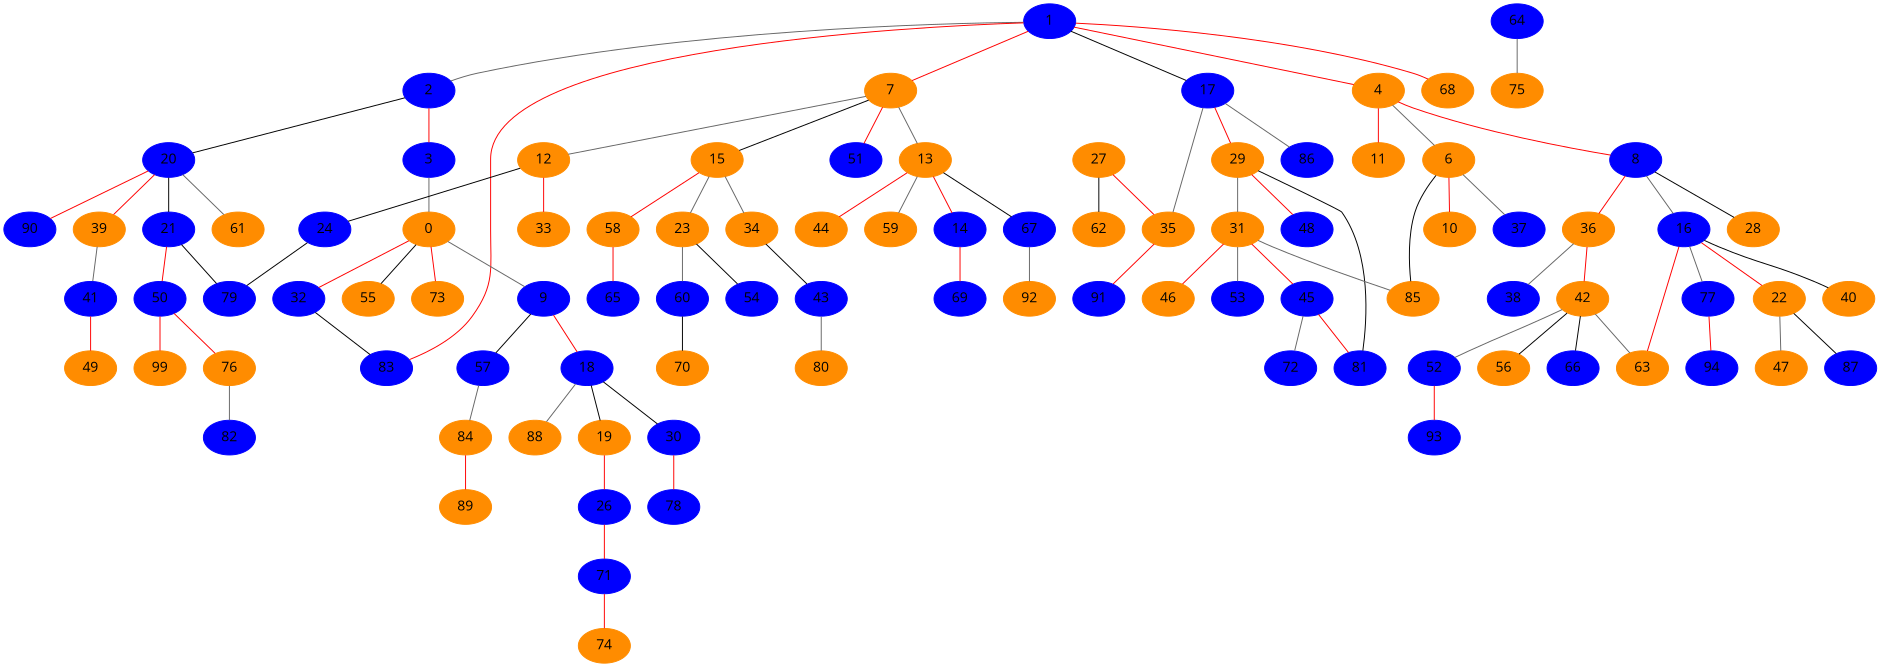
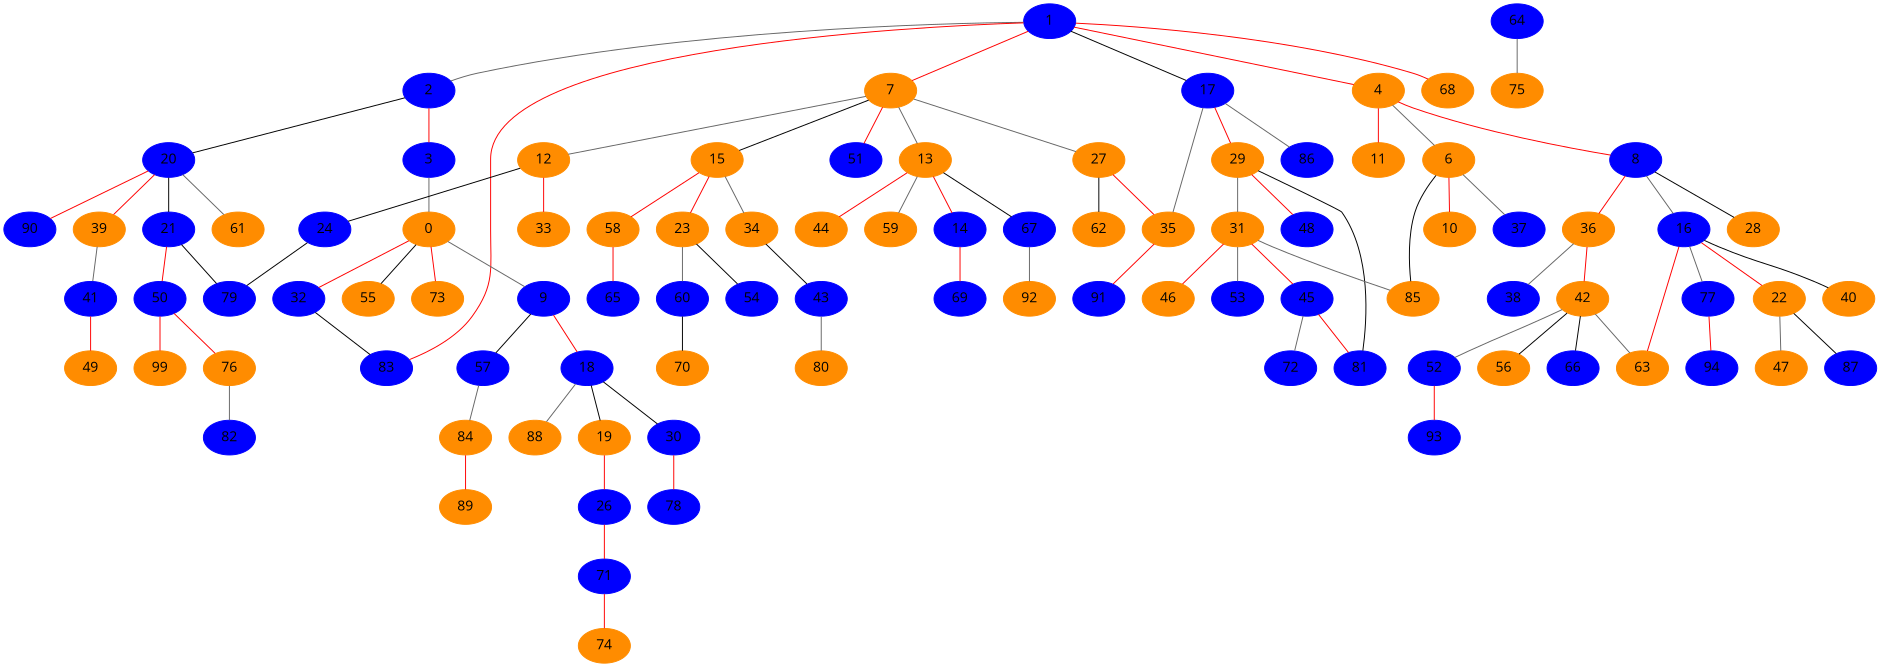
  graph {
    fontname="Open Sans"
    node [color=blue fontname="Open Sans" style=filled]
    edge [color=red fontname="Open Sans"]
    1
    2
    4 [color=darkorange]
    7 [color=darkorange]
    17
    68 [color=darkorange]
    83
    3
    20
    6 [color=darkorange]
    8
    11 [color=darkorange]
    12 [color=darkorange]
    13 [color=darkorange]
    15 [color=darkorange]
    27 [color=darkorange]
    51
    29 [color=darkorange]
    35 [color=darkorange]
    86
    n21 [color=darkorange label=0]
    21
    39 [color=darkorange]
    61 [color=darkorange]
    90
    9
    32
    55 [color=darkorange]
    73 [color=darkorange]
    10 [color=darkorange]
    37
    85 [color=darkorange]
    16
    28 [color=darkorange]
    36 [color=darkorange]
    18
    57
    24
    33 [color=darkorange]
    14
    44 [color=darkorange]
    59 [color=darkorange]
    67
    23 [color=darkorange]
    34 [color=darkorange]
    58 [color=darkorange]
    62 [color=darkorange]
    22 [color=darkorange]
    40 [color=darkorange]
    63 [color=darkorange]
    77
    38
    42 [color=darkorange]
    19 [color=darkorange]
    30
    88 [color=darkorange]
    84 [color=darkorange]
    79
    69
    92 [color=darkorange]
    54
    60
    43
    65
    47 [color=darkorange]
    87
    94
    31 [color=darkorange]
    48
    81
    91
    26
    78
    71
    50
    41
    76 [color=darkorange]
    n78 [color=darkorange label=99]
    70 [color=darkorange]
    64
    75 [color=darkorange]
    74 [color=darkorange]
    45
    46 [color=darkorange]
    53
    72
    80 [color=darkorange]
    52
    56 [color=darkorange]
    66
    49 [color=darkorange]
    93
    82
    89 [color=darkorange]
    1 -- 2 [color=gray40]
    1 -- 4
    1 -- 7
    1 -- 17 [color=black]
    1 -- 68
    1 -- 83
    2 -- 3
    2 -- 20 [color=black]
    4 -- 6 [color=gray40]
    4 -- 8
    4 -- 11
    7 -- 12 [color=gray40]
    7 -- 13 [color=gray40]
    7 -- 15 [color=black]
+   7 -- 27 [color=gray40]
    7 -- 51
    17 -- 29
    17 -- 35 [color=gray40]
    17 -- 86 [color=gray40]
    3 -- n21 [color=gray40]
    20 -- 21 [color=black]
    20 -- 39
    20 -- 61 [color=gray40]
    20 -- 90
    6 -- 10
    6 -- 37 [color=gray40]
    6 -- 85 [color=black]
    8 -- 16 [color=gray40]
    8 -- 28 [color=black]
    8 -- 36
    12 -- 24 [color=black]
    12 -- 33
    13 -- 14
    13 -- 44
    13 -- 59 [color=gray40]
    13 -- 67 [color=black]
-   15 -- 23 [color=gray40]
+   15 -- 23
    15 -- 34 [color=gray40]
    15 -- 58
    27 -- 35
    27 -- 62 [color=black]
    29 -- 31 [color=gray40]
    29 -- 48
    29 -- 81 [color=black]
    35 -- 91
    n21 -- 9 [color=gray40]
    n21 -- 32
    n21 -- 55 [color=black]
    n21 -- 73
    21 -- 79 [color=black]
    21 -- 50
    39 -- 41 [color=gray40]
    9 -- 18
    9 -- 57 [color=black]
    32 -- 83 [color=black]
    16 -- 22
    16 -- 40 [color=black]
    16 -- 63
    16 -- 77 [color=gray40]
    36 -- 38 [color=gray40]
    36 -- 42
    18 -- 19 [color=black]
    18 -- 30 [color=black]
    18 -- 88 [color=gray40]
    57 -- 84 [color=gray40]
    24 -- 79 [color=black]
    14 -- 69
    67 -- 92 [color=gray40]
    23 -- 54 [color=black]
    23 -- 60 [color=gray40]
    34 -- 43 [color=black]
    58 -- 65
    22 -- 47 [color=gray40]
    22 -- 87 [color=black]
    77 -- 94
    42 -- 63 [color=gray40]
    42 -- 52 [color=gray40]
    42 -- 56 [color=black]
    42 -- 66 [color=black]
    19 -- 26
    30 -- 78
    84 -- 89
    60 -- 70 [color=black]
    43 -- 80 [color=gray40]
    31 -- 85 [color=gray40]
    31 -- 45
    31 -- 46
    31 -- 53 [color=gray40]
    26 -- 71
    71 -- 74
    50 -- 76
    50 -- n78
    41 -- 49
    76 -- 82 [color=gray40]
    64 -- 75 [color=gray40]
    45 -- 81
    45 -- 72 [color=gray40]
    52 -- 93
  }
